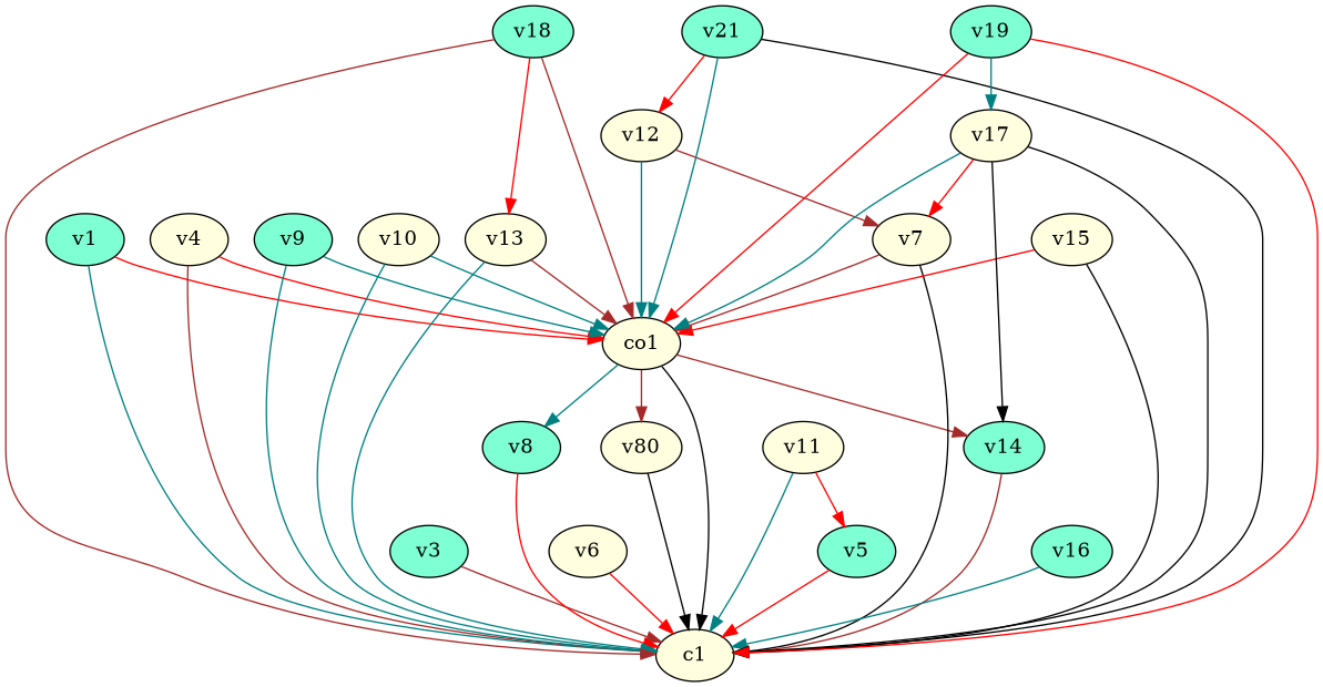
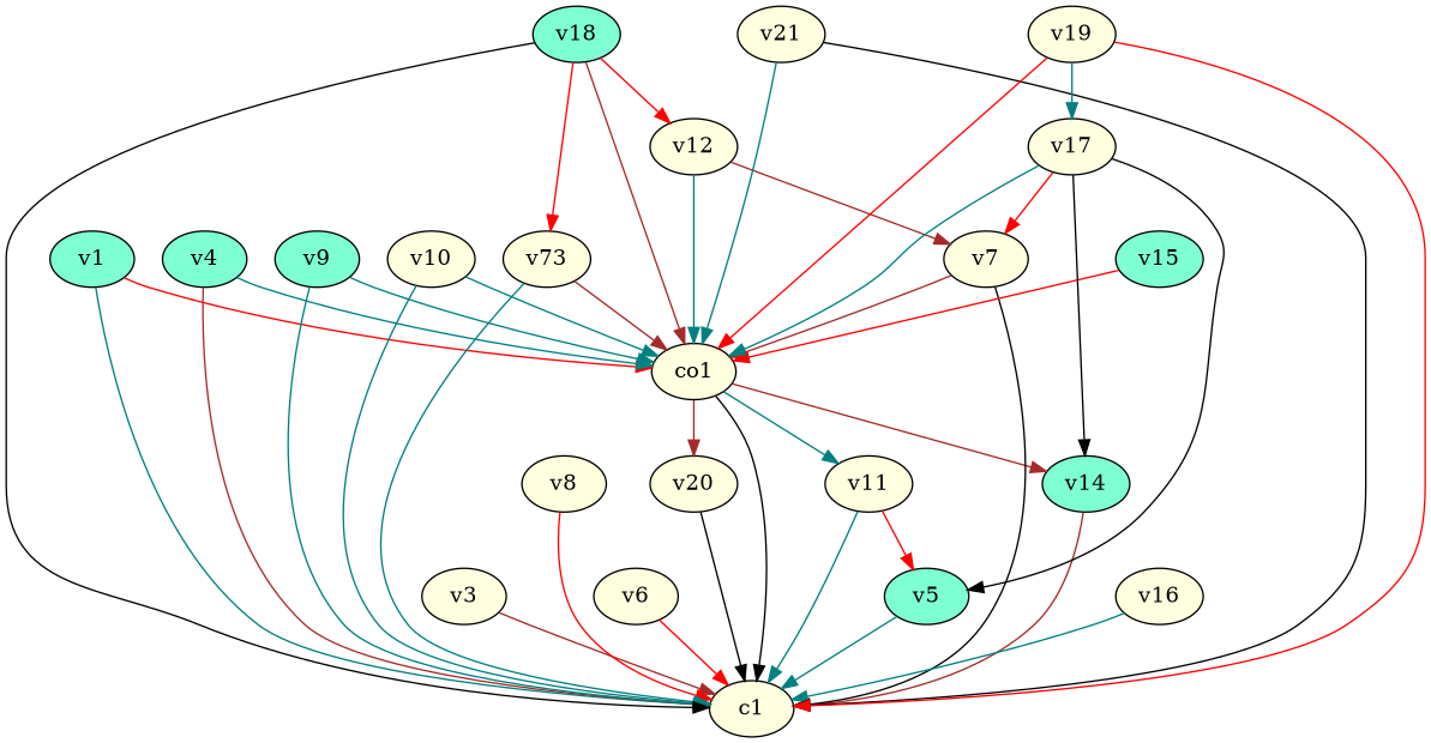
  strict digraph {
    node [fillcolor=lightyellow style=filled]
    edge [color=teal weight=1]
    v1 [fillcolor=aquamarine]
    c1
    co1
    v11
    v14 [fillcolor=aquamarine]
-   v20 [label=v80]
+   v20
    v5 [fillcolor=aquamarine]
-   v3 [fillcolor=aquamarine]
-   v4
+   v3
+   v4 [fillcolor=aquamarine]
    v6
    v7
-   v8 [fillcolor=aquamarine]
+   v8
    v9 [fillcolor=aquamarine]
    v10
    v12
-   v13
-   v15
-   v16 [fillcolor=aquamarine]
+   v13 [label=v73]
+   v15 [fillcolor=aquamarine]
+   v16
    v17
    v18 [fillcolor=aquamarine]
-   v21 [fillcolor=aquamarine]
-   v19 [fillcolor=aquamarine]
+   v21
+   v19
    v1 -> c1
    v1 -> co1 [color=red]
    co1 -> c1 [color=black]
-   co1 -> v8
+   co1 -> v11
    co1 -> v14 [color=brown]
    co1 -> v20 [color=brown]
    v11 -> c1
    v11 -> v5 [color=red]
    v14 -> c1 [color=brown]
    v20 -> c1 [color=black]
-   v5 -> c1 [color=red]
+   v5 -> c1
    v3 -> c1 [color=brown]
    v4 -> c1 [color=brown]
-   v4 -> co1 [color=red]
+   v4 -> co1
    v6 -> c1 [color=red]
    v7 -> c1 [color=black]
    v7 -> co1 [color=brown]
    v8 -> c1 [color=red]
    v9 -> c1
    v9 -> co1
    v10 -> c1
    v10 -> co1
    v12 -> co1
    v12 -> v7 [color=brown]
    v13 -> c1
    v13 -> co1 [color=brown]
-   v15 -> c1 [color=black]
    v15 -> co1 [color=red]
    v16 -> c1
-   v17 -> c1 [color=black]
+   v17 -> v5 [color=black]
    v17 -> co1
    v17 -> v14 [color=black]
    v17 -> v7 [color=red]
-   v18 -> c1 [color=brown]
+   v18 -> c1 [color=black]
    v18 -> co1 [color=brown]
    v18 -> v13 [color=red]
    v21 -> c1 [color=black]
    v21 -> co1
-   v21 -> v12 [color=red]
+   v18 -> v12 [color=red]
    v19 -> c1 [color=red]
    v19 -> co1 [color=red]
    v19 -> v17
  }
